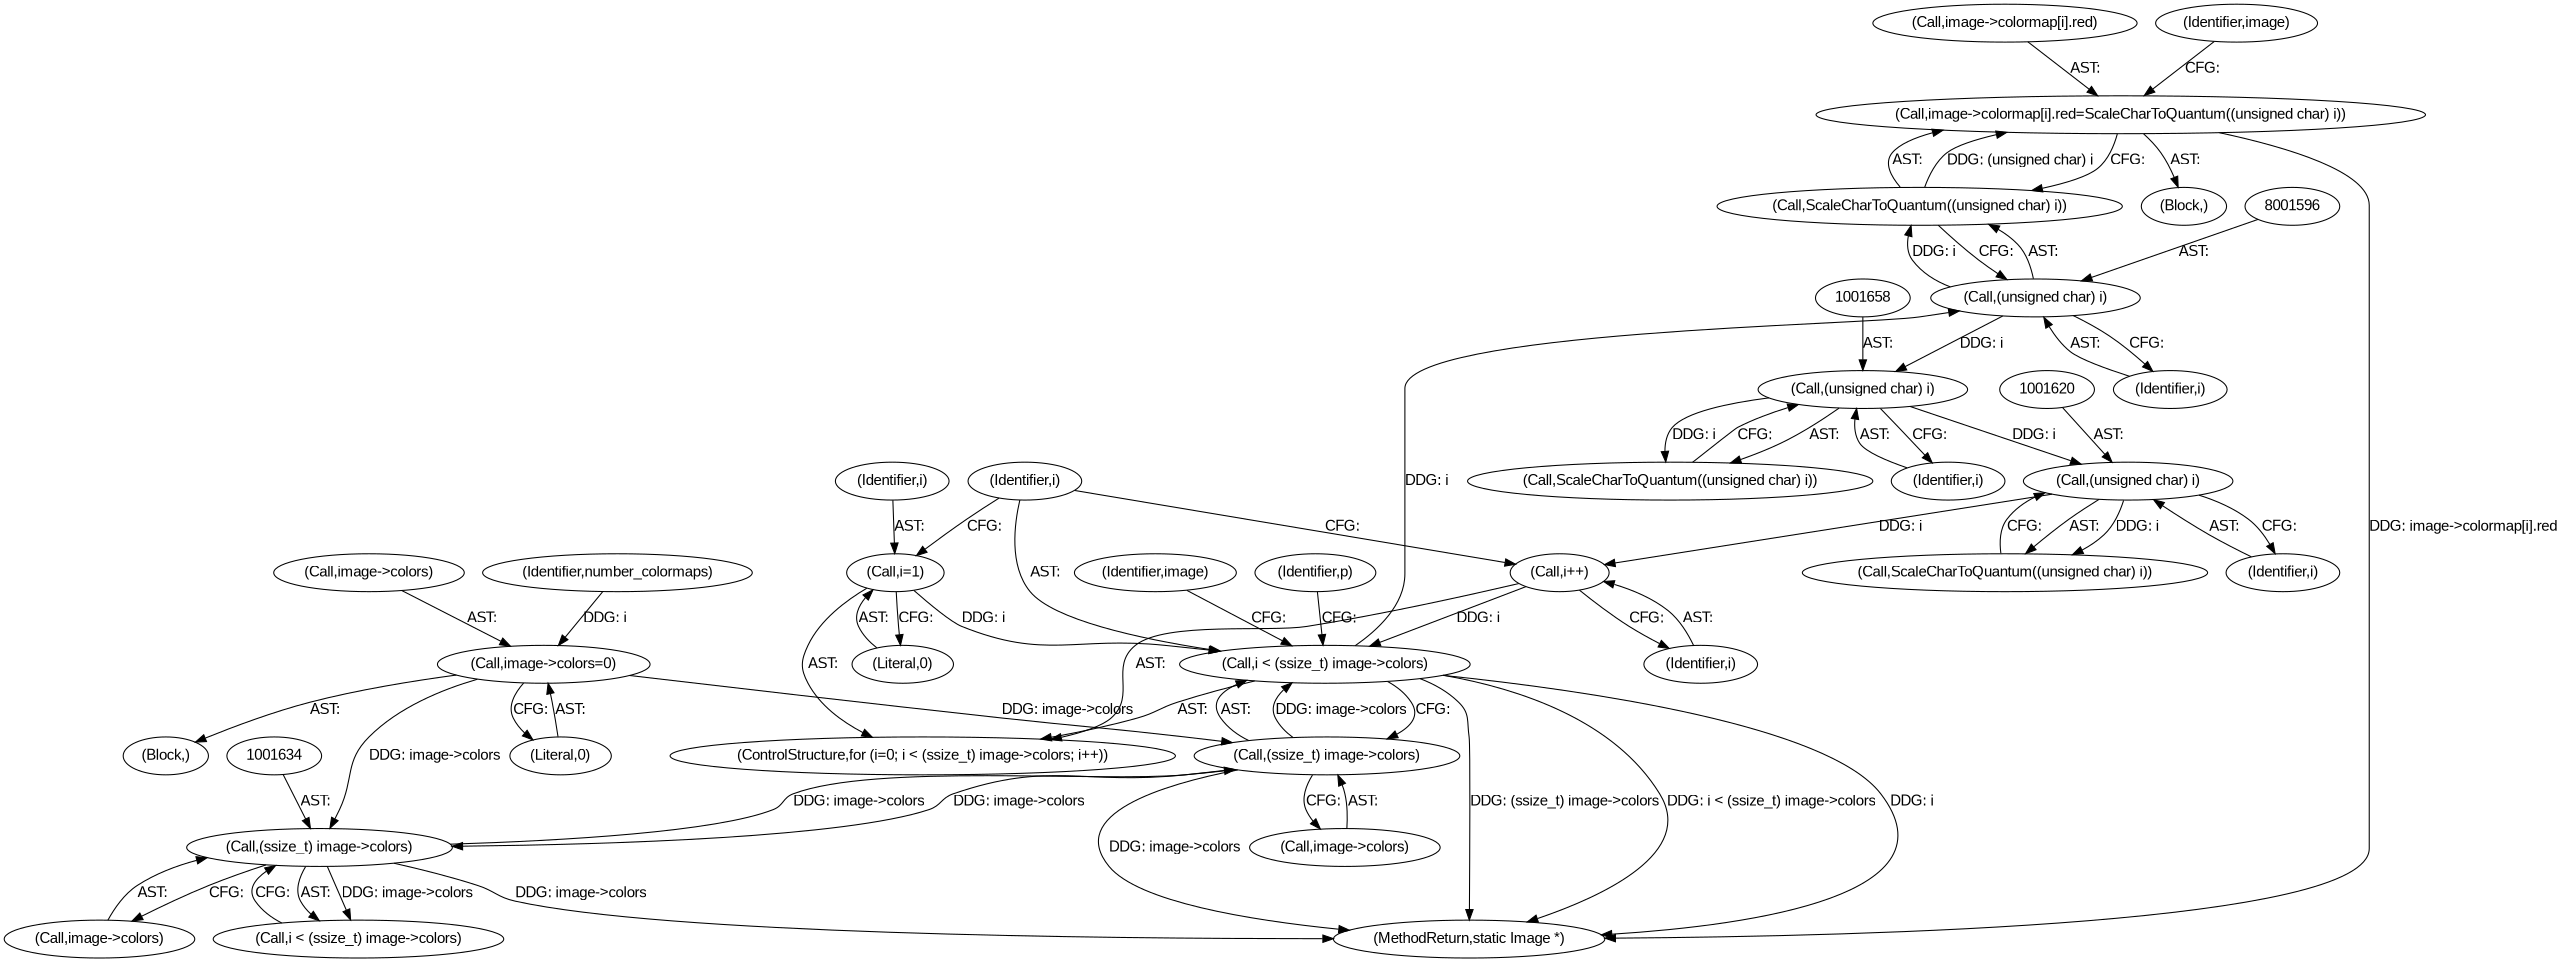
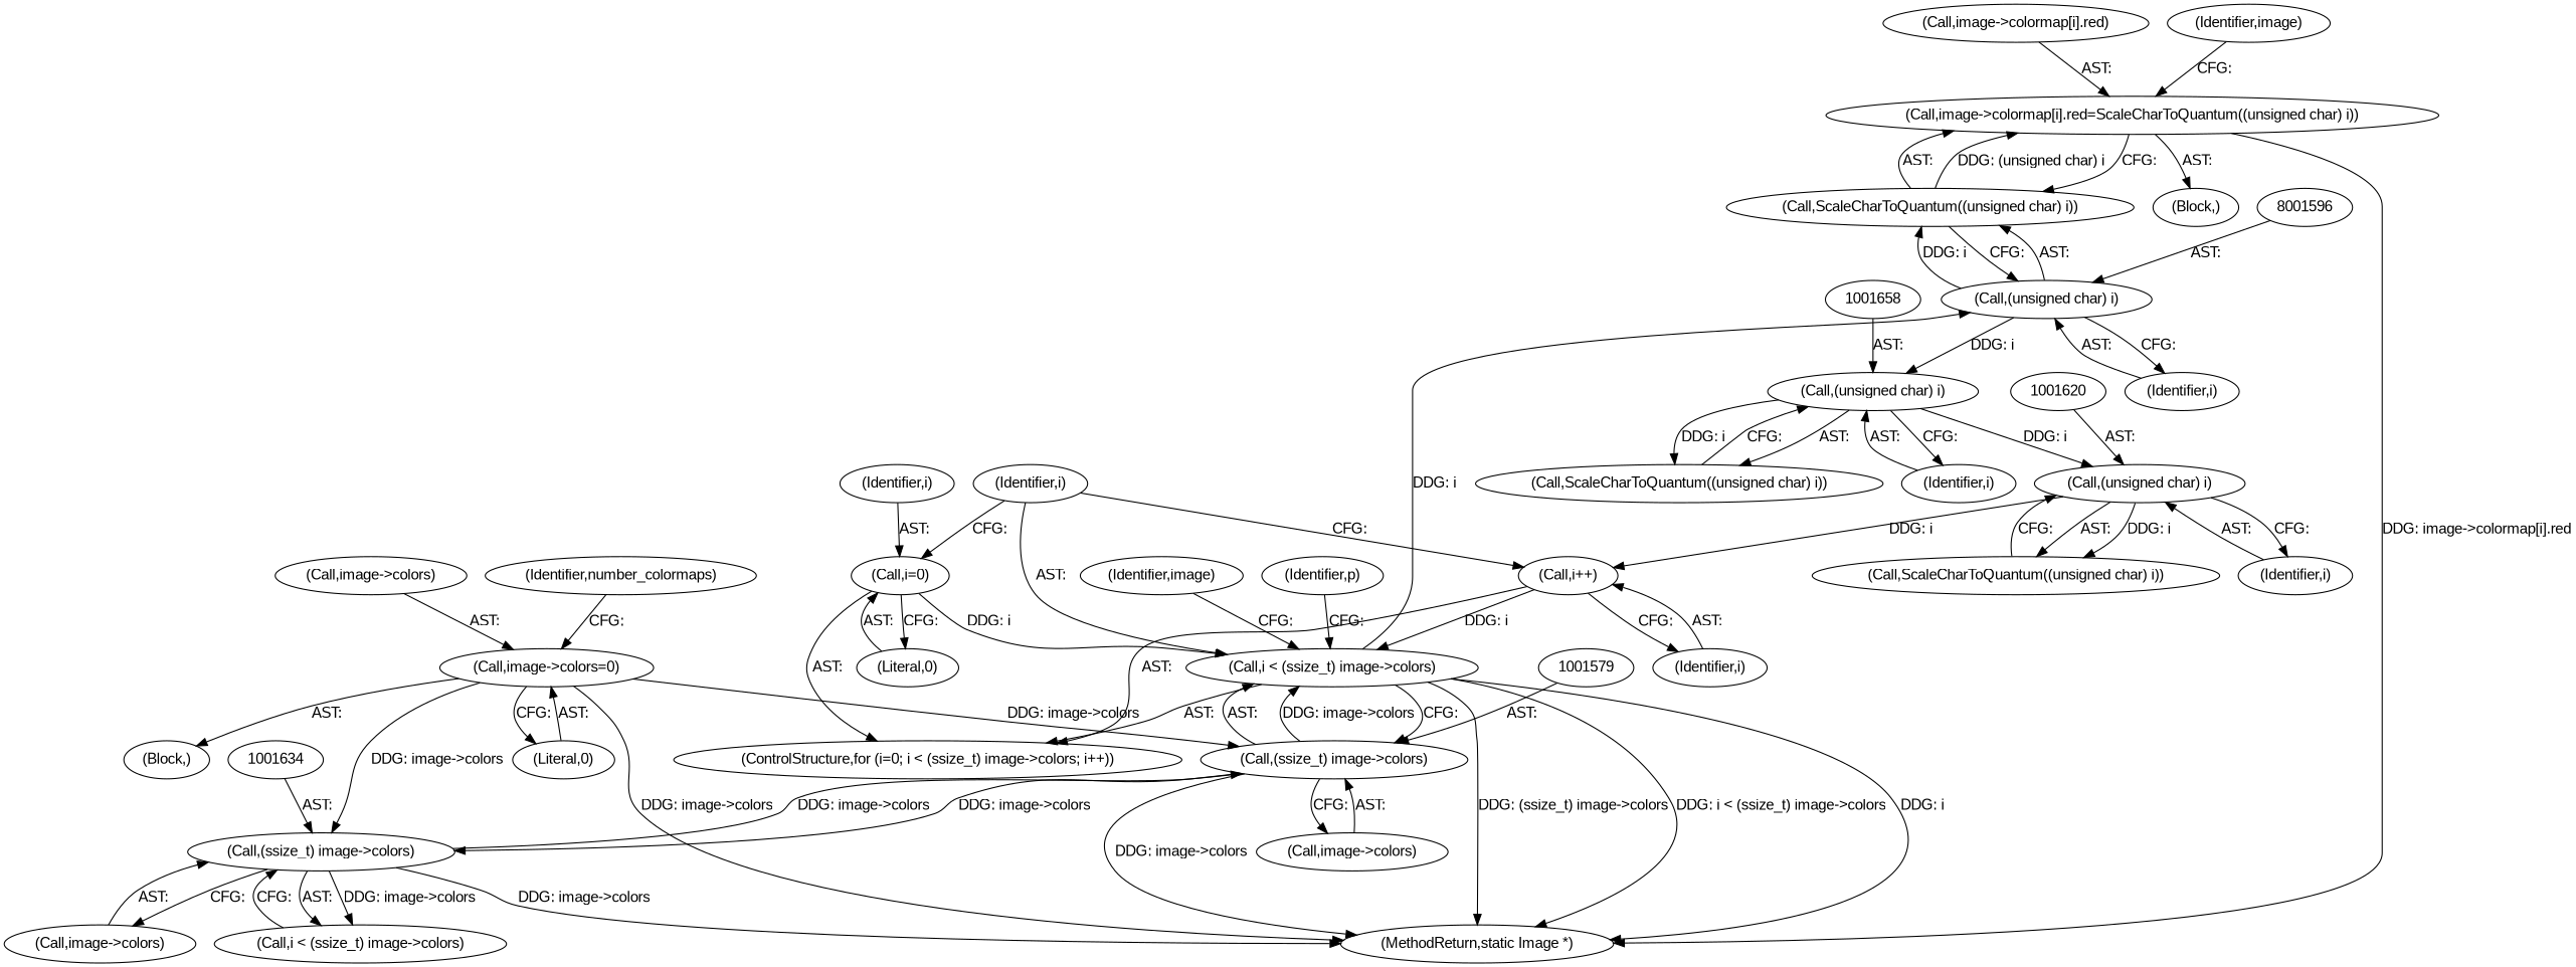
  digraph {
    fontname="Liberation Sans"
    node [fontname="Liberation Sans"]
    edge [fontname="Liberation Sans"]
    n1 [label="(Call,image->colormap[i].red=ScaleCharToQuantum((unsigned char) i))"]
    n2 [label="(Call,ScaleCharToQuantum((unsigned char) i))"]
    n3 [label="(Block,)"]
    n4 [label="(MethodReturn,static Image *)"]
    n5 [label="(Call,(unsigned char) i)"]
    n6 [label="(Call,(unsigned char) i)"]
    n7 [label="(Identifier,i)"]
    n8 [label="(Call,(unsigned char) i)"]
    n9 [label="(Identifier,i)"]
    n10 [label="(Call,ScaleCharToQuantum((unsigned char) i))"]
    n11 [label="(Call,i < (ssize_t) image->colors)"]
    n12 [label="(Call,(ssize_t) image->colors)"]
    n13 [label="(ControlStructure,for (i=0; i < (ssize_t) image->colors; i++))"]
    n14 [label="(Call,(ssize_t) image->colors)"]
    n15 [label="(Call,image->colors)"]
-   n16 [label="(Call,i=1)"]
+   n16 [label="(Call,i=0)"]
    n17 [label="(Literal,0)"]
    n18 [label="(Call,i++)"]
    n19 [label="(Identifier,i)"]
    n20 [label="(Call,ScaleCharToQuantum((unsigned char) i))"]
    n21 [label="(Identifier,i)"]
    n22 [label="(Call,image->colors)"]
    n23 [label="(Call,i < (ssize_t) image->colors)"]
    n24 [label="(Call,image->colors=0)"]
    n25 [label="(Literal,0)"]
    n26 [label="(Block,)"]
    n27 [label="(Identifier,i)"]
    n28 [label="(Identifier,i)"]
    n29 [label="(Identifier,number_colormaps)"]
    n30 [label="(Identifier,image)"]
    n31 [label="(Call,image->colormap[i].red)"]
    n32 [label="(Identifier,p)"]
    n33 [label="(Identifier,image)"]
    n34 [label="(Call,image->colors)"]
    n35 [label=8001596]
    1001620
    n37 [label=1001658]
+   1001579
    1001634
    n1 -> n2 [label="CFG: "]
    n1 -> n3 [label="AST: "]
    n1 -> n4 [label="DDG: image->colormap[i].red"]
    n2 -> n1 [label="AST: "]
    n2 -> n1 [label="DDG: (unsigned char) i"]
    n2 -> n5 [label="CFG: "]
    n5 -> n2 [label="AST: "]
    n5 -> n2 [label="DDG: i"]
    n5 -> n6 [label="DDG: i"]
    n5 -> n7 [label="CFG: "]
    n6 -> n8 [label="DDG: i"]
    n6 -> n9 [label="CFG: "]
    n6 -> n10 [label="AST: "]
    n6 -> n10 [label="DDG: i"]
    n7 -> n5 [label="AST: "]
    n8 -> n18 [label="DDG: i"]
    n8 -> n20 [label="AST: "]
    n8 -> n20 [label="DDG: i"]
    n8 -> n21 [label="CFG: "]
    n9 -> n6 [label="AST: "]
    n10 -> n6 [label="CFG: "]
    n11 -> n4 [label="DDG: (ssize_t) image->colors"]
    n11 -> n4 [label="DDG: i < (ssize_t) image->colors"]
    n11 -> n4 [label="DDG: i"]
    n11 -> n5 [label="DDG: i"]
    n11 -> n12 [label="CFG: "]
    n11 -> n13 [label="AST: "]
    n12 -> n4 [label="DDG: image->colors"]
    n12 -> n11 [label="AST: "]
    n12 -> n11 [label="DDG: image->colors"]
    n12 -> n14 [label="DDG: image->colors"]
    n12 -> n15 [label="CFG: "]
    n14 -> n4 [label="DDG: image->colors"]
    n14 -> n12 [label="DDG: image->colors"]
    n14 -> n22 [label="CFG: "]
    n14 -> n23 [label="AST: "]
    n14 -> n23 [label="DDG: image->colors"]
    n15 -> n12 [label="AST: "]
    n16 -> n11 [label="DDG: i"]
    n16 -> n13 [label="AST: "]
    n16 -> n17 [label="CFG: "]
    n17 -> n16 [label="AST: "]
    n18 -> n11 [label="DDG: i"]
    n18 -> n13 [label="AST: "]
    n18 -> n19 [label="CFG: "]
    n19 -> n18 [label="AST: "]
    n20 -> n8 [label="CFG: "]
    n21 -> n8 [label="AST: "]
    n22 -> n14 [label="AST: "]
    n23 -> n14 [label="CFG: "]
+   n24 -> n4 [label="DDG: image->colors"]
    n24 -> n12 [label="DDG: image->colors"]
    n24 -> n14 [label="DDG: image->colors"]
    n24 -> n25 [label="CFG: "]
    n24 -> n26 [label="AST: "]
    n25 -> n24 [label="AST: "]
    n27 -> n11 [label="AST: "]
    n27 -> n16 [label="CFG: "]
    n27 -> n18 [label="CFG: "]
    n28 -> n16 [label="AST: "]
-   n29 -> n24 [label="DDG: i"]
+   n29 -> n24 [label="CFG: "]
    n30 -> n11 [label="CFG: "]
    n31 -> n1 [label="AST: "]
    n32 -> n11 [label="CFG: "]
    n33 -> n1 [label="CFG: "]
    n34 -> n24 [label="AST: "]
    n35 -> n5 [label="AST: "]
    1001620 -> n8 [label="AST: "]
    n37 -> n6 [label="AST: "]
+   1001579 -> n12 [label="AST: "]
    1001634 -> n14 [label="AST: "]
  }
